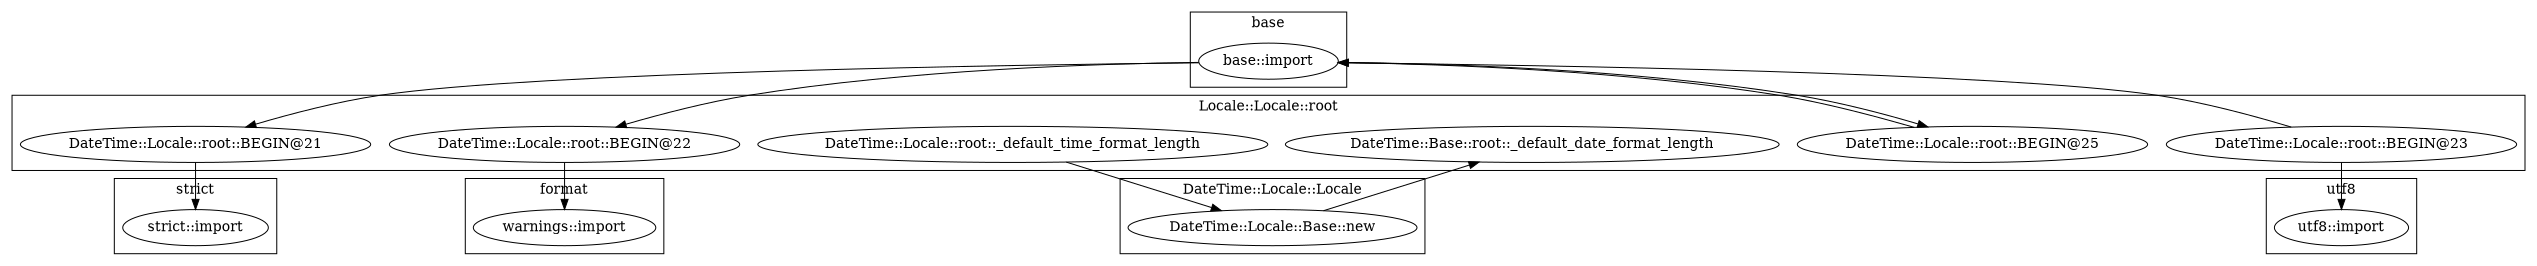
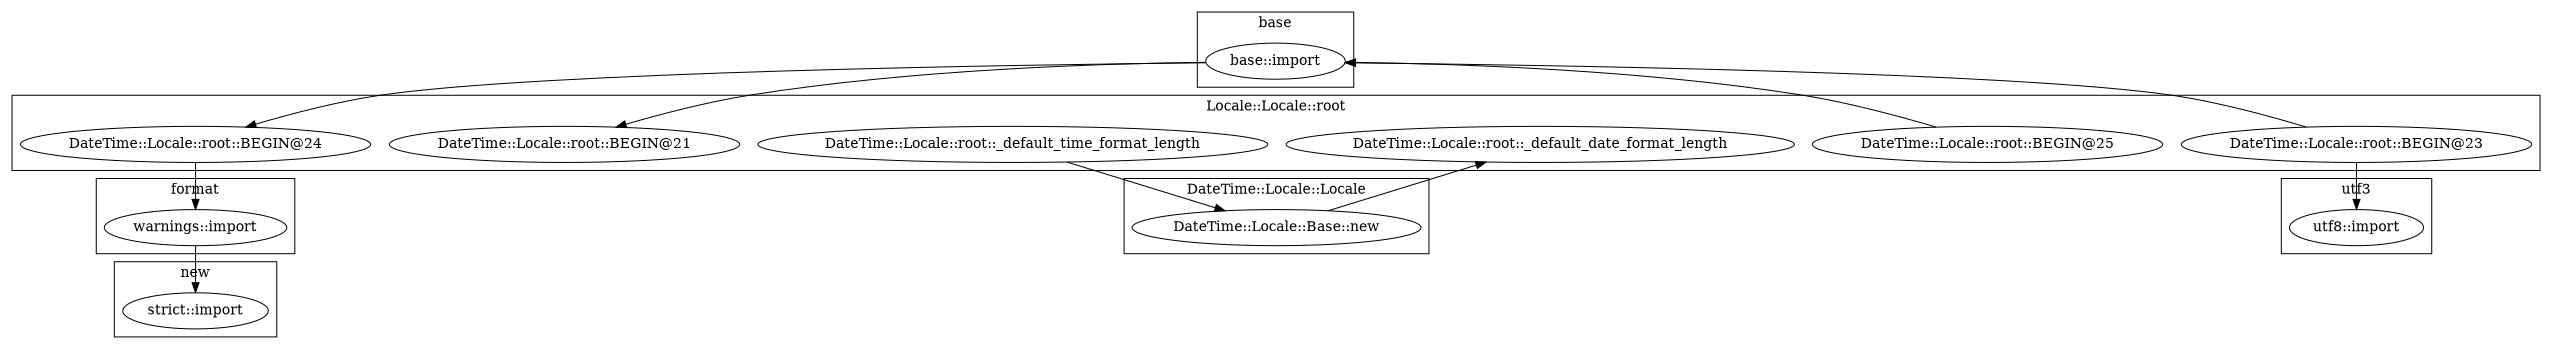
  digraph {
    "base::import"
    "utf8::import"
    "DateTime::Locale::root::BEGIN@21"
-   "DateTime::Locale::root::BEGIN@22"
-   "DateTime::Locale::root::_default_date_format_length" [label="DateTime::Base::root::_default_date_format_length"]
+   "DateTime::Locale::root::BEGIN@22" [label="DateTime::Locale::root::BEGIN@24"]
+   "DateTime::Locale::root::_default_date_format_length"
    "DateTime::Locale::root::_default_time_format_length"
    "DateTime::Locale::root::BEGIN@23"
    "DateTime::Locale::root::BEGIN@25"
    "warnings::import"
    "DateTime::Locale::Base::new"
    "strict::import"
    subgraph cluster_1 {
      label=base
      "base::import"
    }
    subgraph cluster_2 {
-     label=utf8
+     label=utf3
      "utf8::import"
    }
    subgraph cluster_3 {
      label="Locale::Locale::root"
      "DateTime::Locale::root::BEGIN@21"
      "DateTime::Locale::root::BEGIN@22"
      "DateTime::Locale::root::_default_date_format_length"
      "DateTime::Locale::root::_default_time_format_length"
      "DateTime::Locale::root::BEGIN@23"
      "DateTime::Locale::root::BEGIN@25"
    }
    subgraph cluster_4 {
      label=format
      "warnings::import"
    }
    subgraph cluster_5 {
      label="DateTime::Locale::Locale"
      "DateTime::Locale::Base::new"
    }
    subgraph cluster_6 {
-     label="strict"
+     label=new
      "strict::import"
    }
    "base::import" -> "DateTime::Locale::root::BEGIN@21"
    "base::import" -> "DateTime::Locale::root::BEGIN@22"
-   "base::import" -> "DateTime::Locale::root::BEGIN@25"
-   "DateTime::Locale::root::BEGIN@21" -> "strict::import"
+   "warnings::import" -> "strict::import"
    "DateTime::Locale::root::BEGIN@22" -> "warnings::import"
    "DateTime::Locale::root::_default_time_format_length" -> "DateTime::Locale::Base::new"
    "DateTime::Locale::root::BEGIN@23" -> "base::import"
    "DateTime::Locale::root::BEGIN@23" -> "utf8::import"
    "DateTime::Locale::root::BEGIN@25" -> "base::import"
    "DateTime::Locale::Base::new" -> "DateTime::Locale::root::_default_date_format_length"
  }
